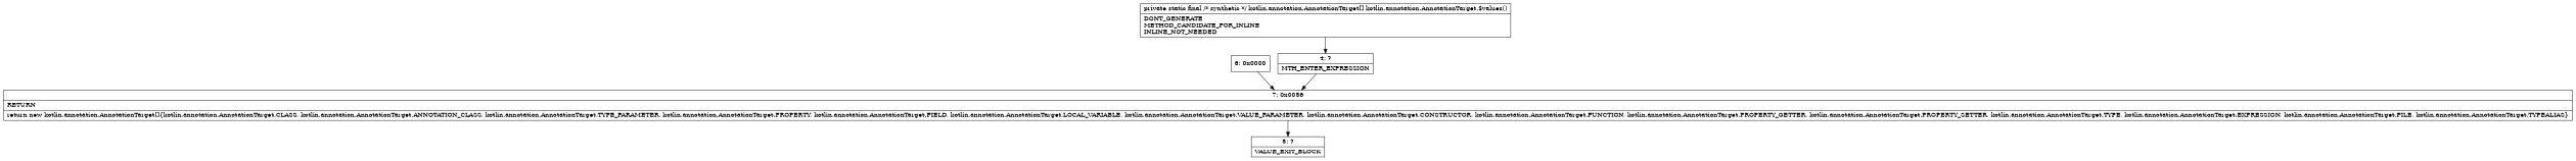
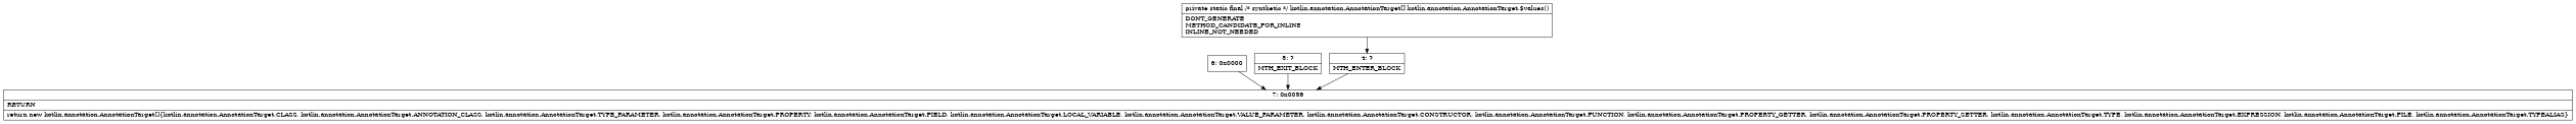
  digraph {
    node [shape=record]
-   n1 [label="{4\:\ ?|MTH_ENTER_EXPRESSION\l}"]
+   n1 [label="{4\:\ ?|MTH_ENTER_BLOCK\l}"]
    n2 [label="{7\:\ 0x0056|RETURN\l|return new kotlin.annotation.AnnotationTarget[]\{kotlin.annotation.AnnotationTarget.CLASS, kotlin.annotation.AnnotationTarget.ANNOTATION_CLASS, kotlin.annotation.AnnotationTarget.TYPE_PARAMETER, kotlin.annotation.AnnotationTarget.PROPERTY, kotlin.annotation.AnnotationTarget.FIELD, kotlin.annotation.AnnotationTarget.LOCAL_VARIABLE, kotlin.annotation.AnnotationTarget.VALUE_PARAMETER, kotlin.annotation.AnnotationTarget.CONSTRUCTOR, kotlin.annotation.AnnotationTarget.FUNCTION, kotlin.annotation.AnnotationTarget.PROPERTY_GETTER, kotlin.annotation.AnnotationTarget.PROPERTY_SETTER, kotlin.annotation.AnnotationTarget.TYPE, kotlin.annotation.AnnotationTarget.EXPRESSION, kotlin.annotation.AnnotationTarget.FILE, kotlin.annotation.AnnotationTarget.TYPEALIAS\}\l}"]
    n3 [label="{6\:\ 0x0000}"]
-   n4 [label="{5\:\ ?|VALUE_EXIT_BLOCK\l}"]
+   n4 [label="{5\:\ ?|MTH_EXIT_BLOCK\l}"]
    n5 [label="{private static final \/* synthetic *\/ kotlin.annotation.AnnotationTarget[] kotlin.annotation.AnnotationTarget.$values()  | DONT_GENERATE\lMETHOD_CANDIDATE_FOR_INLINE\lINLINE_NOT_NEEDED\l}"]
    n1 -> n2
-   n2 -> n4
+   n4 -> n2
    n3 -> n2
    n5 -> n1
  }
